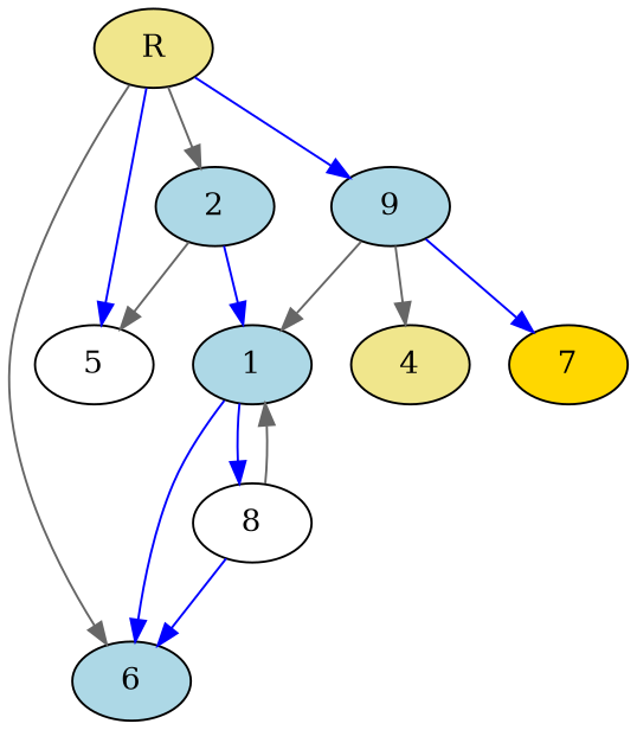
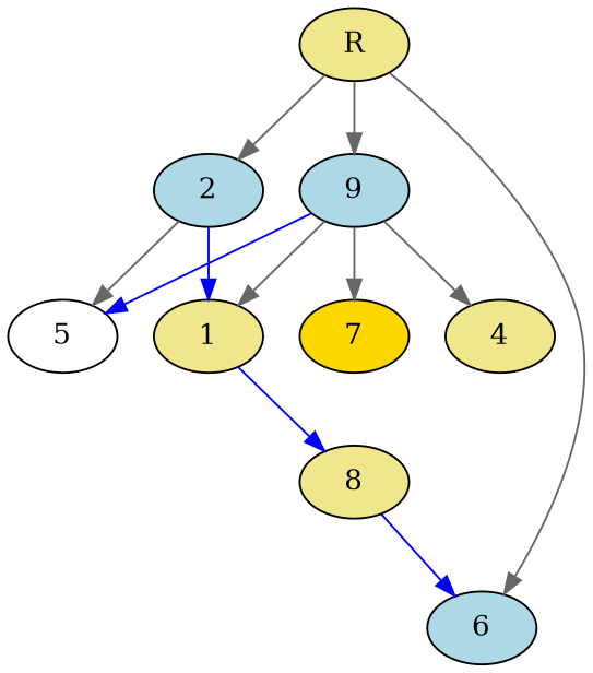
  digraph {
    node [fillcolor=lightblue style=filled]
    edge [color=gray40]
-   1
+   1 [fillcolor=khaki]
    6
-   8 [fillcolor=white]
+   8 [fillcolor=khaki]
    2
    5 [fillcolor=white]
    n6 [label=9]
    4 [fillcolor=khaki]
    7 [fillcolor=gold]
    R [fillcolor=khaki]
-   1 -> 6 [color=blue]
    1 -> 8 [color=blue]
-   8 -> 1
    8 -> 6 [color=blue]
    2 -> 1 [color=blue]
    2 -> 5
    n6 -> 1
-   R -> 5 [color=blue]
+   n6 -> 5 [color=blue]
    n6 -> 4
-   n6 -> 7 [color=blue]
+   n6 -> 7
    R -> 6
    R -> 2
-   R -> n6 [color=blue]
+   R -> n6
  }
